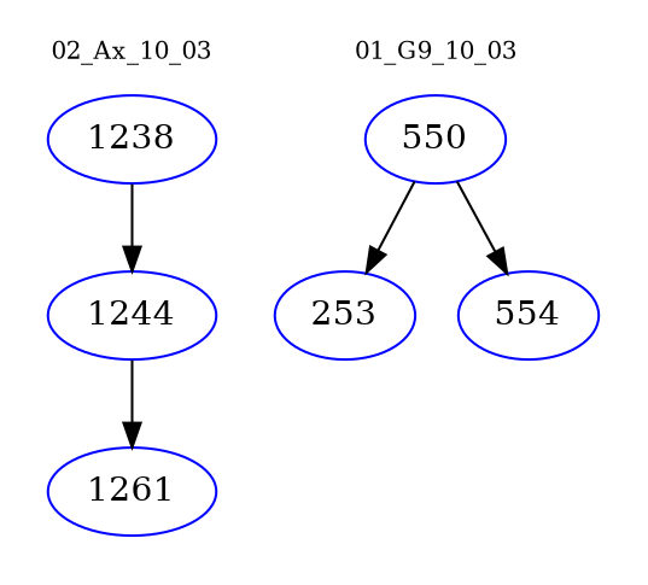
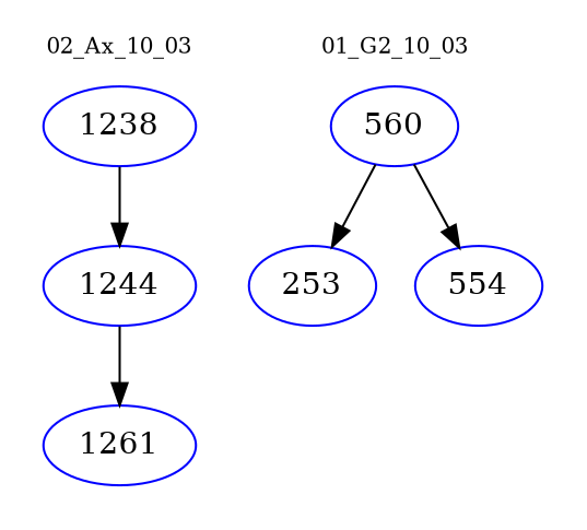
  digraph {
    node [color=blue]
    edge [color=black]
    n1 [label=1238]
    n2 [label=1244]
    n3 [label=1261]
-   n4 [label=550]
+   n4 [label=560]
    n5 [label=253]
    n6 [label=554]
    subgraph cluster_1 {
      color=white
      fontsize=10
      label="02_Ax_10_03"
      n1
      n2
      n3
    }
    subgraph cluster_2 {
      color=white
      fontsize=10
-     label="01_G9_10_03"
+     label="01_G2_10_03"
      n4
      n5
      n6
    }
    n1 -> n2
    n2 -> n3
    n4 -> n5
    n4 -> n6
  }
